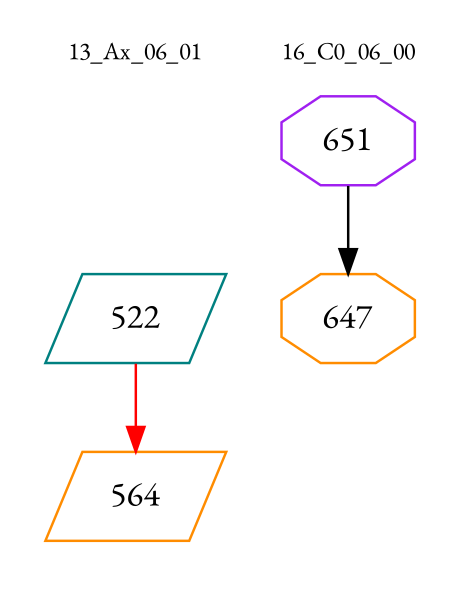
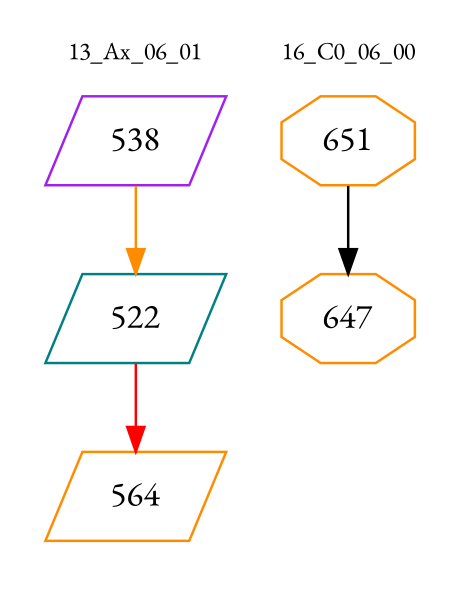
  digraph {
    fontname="EB Garamond"
    node [color=purple fontname="EB Garamond" shape=parallelogram]
    edge [fontname="EB Garamond"]
+   n1 [label=538]
    n2 [color=teal label=522]
    n3 [color=darkorange label=564]
-   n4 [label=651 shape=octagon]
+   n4 [color=darkorange label=651 shape=octagon]
    n5 [color=darkorange label=647 shape=octagon]
    subgraph cluster_1 {
      color=white
      fontsize=10
      label="13_Ax_06_01"
+     n1
      n2
      n3
    }
    subgraph cluster_2 {
      color=white
      fontsize=10
      label="16_C0_06_00"
      n4
      n5
    }
+   n1 -> n2 [color=darkorange]
    n2 -> n3 [color=red]
    n4 -> n5 [color=black]
  }
